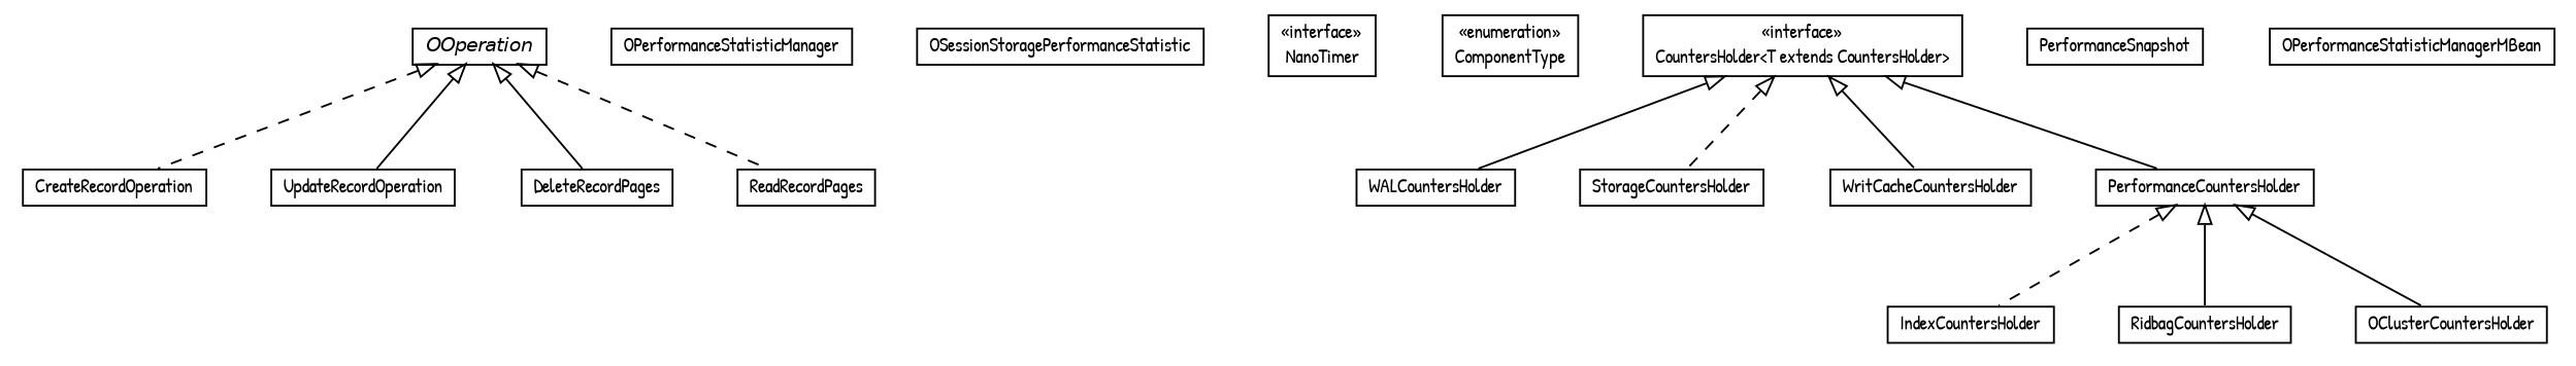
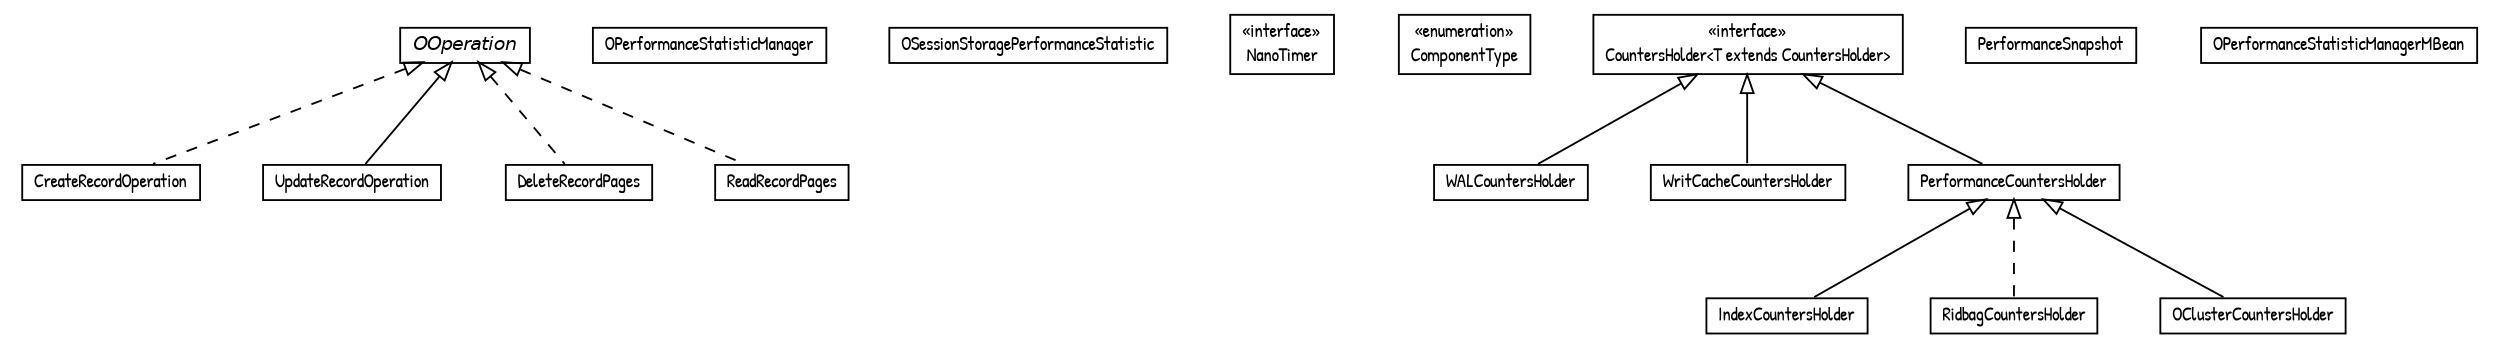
  digraph {
    fontname="Patrick Hand"
    nodesep=0.25
    ranksep=0.5
    node [fontcolor=black fontname="Patrick Hand" fontsize=10.0 shape=plaintext]
    edge [arrowtail=empty dir=back fontname="Patrick Hand" fontsize=10 headport=p labelfontname=Helvetica labelfontsize=10 tailport=p]
    n1 [label=<<table title="com.orientechnologies.orient.core.storage.impl.local.statistic.OOperation" border="0" cellborder="1" cellspacing="0" cellpadding="2" port="p" href="./OOperation.html"> 		<tr><td><table border="0" cellspacing="0" cellpadding="1"> <tr><td align="center" balign="center"><font face="Helvetica-Oblique"> OOperation </font></td></tr> 		</table></td></tr> 		</table>>]
    n2 [label=<<table title="com.orientechnologies.orient.core.storage.impl.local.statistic.OClusterCountersHolder.CreateRecordOperation" border="0" cellborder="1" cellspacing="0" cellpadding="2" port="p" href="./OClusterCountersHolder.CreateRecordOperation.html"> 		<tr><td><table border="0" cellspacing="0" cellpadding="1"> <tr><td align="center" balign="center"> CreateRecordOperation </td></tr> 		</table></td></tr> 		</table>>]
    n3 [label=<<table title="com.orientechnologies.orient.core.storage.impl.local.statistic.OClusterCountersHolder.UpdateRecordOperation" border="0" cellborder="1" cellspacing="0" cellpadding="2" port="p" href="./OClusterCountersHolder.UpdateRecordOperation.html"> 		<tr><td><table border="0" cellspacing="0" cellpadding="1"> <tr><td align="center" balign="center"> UpdateRecordOperation </td></tr> 		</table></td></tr> 		</table>>]
    n4 [label=<<table title="com.orientechnologies.orient.core.storage.impl.local.statistic.OClusterCountersHolder.DeleteRecordPages" border="0" cellborder="1" cellspacing="0" cellpadding="2" port="p" href="./OClusterCountersHolder.DeleteRecordPages.html"> 		<tr><td><table border="0" cellspacing="0" cellpadding="1"> <tr><td align="center" balign="center"> DeleteRecordPages </td></tr> 		</table></td></tr> 		</table>>]
    n5 [label=<<table title="com.orientechnologies.orient.core.storage.impl.local.statistic.OClusterCountersHolder.ReadRecordPages" border="0" cellborder="1" cellspacing="0" cellpadding="2" port="p" href="./OClusterCountersHolder.ReadRecordPages.html"> 		<tr><td><table border="0" cellspacing="0" cellpadding="1"> <tr><td align="center" balign="center"> ReadRecordPages </td></tr> 		</table></td></tr> 		</table>>]
    n6 [label=<<table title="com.orientechnologies.orient.core.storage.impl.local.statistic.OPerformanceStatisticManager" border="0" cellborder="1" cellspacing="0" cellpadding="2" port="p" href="./OPerformanceStatisticManager.html"> 		<tr><td><table border="0" cellspacing="0" cellpadding="1"> <tr><td align="center" balign="center"> OPerformanceStatisticManager </td></tr> 		</table></td></tr> 		</table>>]
    n7 [label=<<table title="com.orientechnologies.orient.core.storage.impl.local.statistic.OSessionStoragePerformanceStatistic" border="0" cellborder="1" cellspacing="0" cellpadding="2" port="p" href="./OSessionStoragePerformanceStatistic.html"> 		<tr><td><table border="0" cellspacing="0" cellpadding="1"> <tr><td align="center" balign="center"> OSessionStoragePerformanceStatistic </td></tr> 		</table></td></tr> 		</table>>]
    n8 [label=<<table title="com.orientechnologies.orient.core.storage.impl.local.statistic.OSessionStoragePerformanceStatistic.NanoTimer" border="0" cellborder="1" cellspacing="0" cellpadding="2" port="p" href="./OSessionStoragePerformanceStatistic.NanoTimer.html"> 		<tr><td><table border="0" cellspacing="0" cellpadding="1"> <tr><td align="center" balign="center"> &#171;interface&#187; </td></tr> <tr><td align="center" balign="center"> NanoTimer </td></tr> 		</table></td></tr> 		</table>>]
    n9 [label=<<table title="com.orientechnologies.orient.core.storage.impl.local.statistic.OSessionStoragePerformanceStatistic.ComponentType" border="0" cellborder="1" cellspacing="0" cellpadding="2" port="p" href="./OSessionStoragePerformanceStatistic.ComponentType.html"> 		<tr><td><table border="0" cellspacing="0" cellpadding="1"> <tr><td align="center" balign="center"> &#171;enumeration&#187; </td></tr> <tr><td align="center" balign="center"> ComponentType </td></tr> 		</table></td></tr> 		</table>>]
    n10 [label=<<table title="com.orientechnologies.orient.core.storage.impl.local.statistic.OSessionStoragePerformanceStatistic.WALCountersHolder" border="0" cellborder="1" cellspacing="0" cellpadding="2" port="p" href="./OSessionStoragePerformanceStatistic.WALCountersHolder.html"> 		<tr><td><table border="0" cellspacing="0" cellpadding="1"> <tr><td align="center" balign="center"> WALCountersHolder </td></tr> 		</table></td></tr> 		</table>>]
-   n11 [label=<<table title="com.orientechnologies.orient.core.storage.impl.local.statistic.OSessionStoragePerformanceStatistic.StorageCountersHolder" border="0" cellborder="1" cellspacing="0" cellpadding="2" port="p" href="./OSessionStoragePerformanceStatistic.StorageCountersHolder.html"> 		<tr><td><table border="0" cellspacing="0" cellpadding="1"> <tr><td align="center" balign="center"> StorageCountersHolder </td></tr> 		</table></td></tr> 		</table>>]
    n12 [label=<<table title="com.orientechnologies.orient.core.storage.impl.local.statistic.OSessionStoragePerformanceStatistic.WritCacheCountersHolder" border="0" cellborder="1" cellspacing="0" cellpadding="2" port="p" href="./OSessionStoragePerformanceStatistic.WritCacheCountersHolder.html"> 		<tr><td><table border="0" cellspacing="0" cellpadding="1"> <tr><td align="center" balign="center"> WritCacheCountersHolder </td></tr> 		</table></td></tr> 		</table>>]
    n13 [label=<<table title="com.orientechnologies.orient.core.storage.impl.local.statistic.OSessionStoragePerformanceStatistic.IndexCountersHolder" border="0" cellborder="1" cellspacing="0" cellpadding="2" port="p" href="./OSessionStoragePerformanceStatistic.IndexCountersHolder.html"> 		<tr><td><table border="0" cellspacing="0" cellpadding="1"> <tr><td align="center" balign="center"> IndexCountersHolder </td></tr> 		</table></td></tr> 		</table>>]
    n14 [label=<<table title="com.orientechnologies.orient.core.storage.impl.local.statistic.OSessionStoragePerformanceStatistic.RidbagCountersHolder" border="0" cellborder="1" cellspacing="0" cellpadding="2" port="p" href="./OSessionStoragePerformanceStatistic.RidbagCountersHolder.html"> 		<tr><td><table border="0" cellspacing="0" cellpadding="1"> <tr><td align="center" balign="center"> RidbagCountersHolder </td></tr> 		</table></td></tr> 		</table>>]
    n15 [label=<<table title="com.orientechnologies.orient.core.storage.impl.local.statistic.OSessionStoragePerformanceStatistic.PerformanceCountersHolder" border="0" cellborder="1" cellspacing="0" cellpadding="2" port="p" href="./OSessionStoragePerformanceStatistic.PerformanceCountersHolder.html"> 		<tr><td><table border="0" cellspacing="0" cellpadding="1"> <tr><td align="center" balign="center"> PerformanceCountersHolder </td></tr> 		</table></td></tr> 		</table>>]
    n16 [label=<<table title="com.orientechnologies.orient.core.storage.impl.local.statistic.OClusterCountersHolder" border="0" cellborder="1" cellspacing="0" cellpadding="2" port="p" href="./OClusterCountersHolder.html"> 		<tr><td><table border="0" cellspacing="0" cellpadding="1"> <tr><td align="center" balign="center"> OClusterCountersHolder </td></tr> 		</table></td></tr> 		</table>>]
    n17 [label=<<table title="com.orientechnologies.orient.core.storage.impl.local.statistic.OSessionStoragePerformanceStatistic.PerformanceSnapshot" border="0" cellborder="1" cellspacing="0" cellpadding="2" port="p" href="./OSessionStoragePerformanceStatistic.PerformanceSnapshot.html"> 		<tr><td><table border="0" cellspacing="0" cellpadding="1"> <tr><td align="center" balign="center"> PerformanceSnapshot </td></tr> 		</table></td></tr> 		</table>>]
    n18 [label=<<table title="com.orientechnologies.orient.core.storage.impl.local.statistic.OSessionStoragePerformanceStatistic.CountersHolder" border="0" cellborder="1" cellspacing="0" cellpadding="2" port="p" href="./OSessionStoragePerformanceStatistic.CountersHolder.html"> 		<tr><td><table border="0" cellspacing="0" cellpadding="1"> <tr><td align="center" balign="center"> &#171;interface&#187; </td></tr> <tr><td align="center" balign="center"> CountersHolder&lt;T extends CountersHolder&gt; </td></tr> 		</table></td></tr> 		</table>>]
    n19 [label=<<table title="com.orientechnologies.orient.core.storage.impl.local.statistic.OPerformanceStatisticManagerMBean" border="0" cellborder="1" cellspacing="0" cellpadding="2" port="p" href="./OPerformanceStatisticManagerMBean.html"> 		<tr><td><table border="0" cellspacing="0" cellpadding="1"> <tr><td align="center" balign="center"> OPerformanceStatisticManagerMBean </td></tr> 		</table></td></tr> 		</table>>]
    n1 -> n2 [style=dashed]
    n1 -> n3
-   n1 -> n4
+   n1 -> n4 [style=dashed]
    n1 -> n5 [style=dashed]
-   n15 -> n13 [style=dashed]
-   n15 -> n14
+   n15 -> n13
+   n15 -> n14 [style=dashed]
    n15 -> n16
    n18 -> n10 [style=solid]
-   n18 -> n11 [style=dashed]
    n18 -> n12 [style=solid]
    n18 -> n15 [style=solid]
  }
